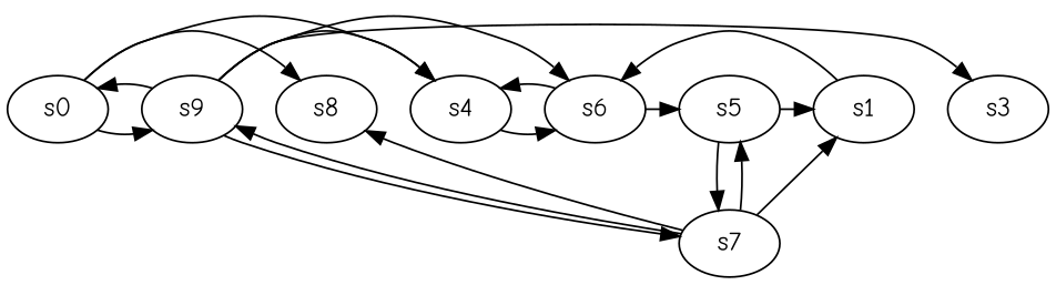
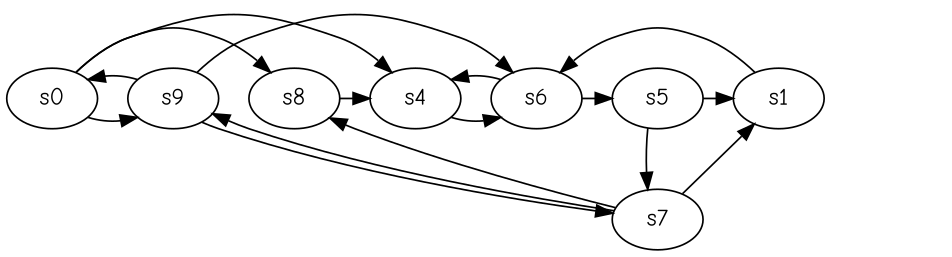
  digraph {
    fontname="Comic Neue"
    node [fontname="Comic Neue" player=1]
    edge [fontname="Comic Neue"]
    s0 [player=0]
    n2 [label=s9 player=0]
    s4 [player=0]
    s8
-   s3
    s6
    s7 [player=0]
    s1
    s5
    s0 -> n2 [constraint="time == 6 || time == 16 || time == 27"]
    s0 -> s4 [constraint="time == 2 || time == 15 || time == 18 || time == 19 || time == 22"]
    s0 -> s8 [constraint="time % 8 == 5"]
    n2 -> s0 [constraint="!(time % 2 == 1)"]
-   n2 -> s3 [constraint="time % 2 == 0 && time % 3 == 2"]
    n2 -> s6 [constraint="time % 5 == 1 || time % 2 == 0"]
    n2 -> s7 [constraint="time == 0 || time == 5 || time == 11"]
    s4 -> s6 [constraint="time % 4 == 3"]
-   n2 -> s4 [constraint="time % 6 == 5"]
+   s8 -> s4 [constraint="time % 6 == 5"]
    s6 -> s4 [constraint="time % 3 == 0"]
    s6 -> s5 [constraint="time % 7 == 0"]
    s7 -> n2 [constraint="!(time % 6 == 3)"]
    s7 -> s8 [constraint="!(time % 4 == 1)"]
    s7 -> s1 [constraint="time % 5 == 0 || time % 4 == 0"]
-   s7 -> s5 [constraint="time == 15 || time == 17 || time == 24"]
    s1 -> s6 [constraint="time % 2 == 1 && time % 5 == 0"]
    s5 -> s7
    s5 -> s1 [constraint="time % 3 == 2 || time % 3 == 2"]
  }
